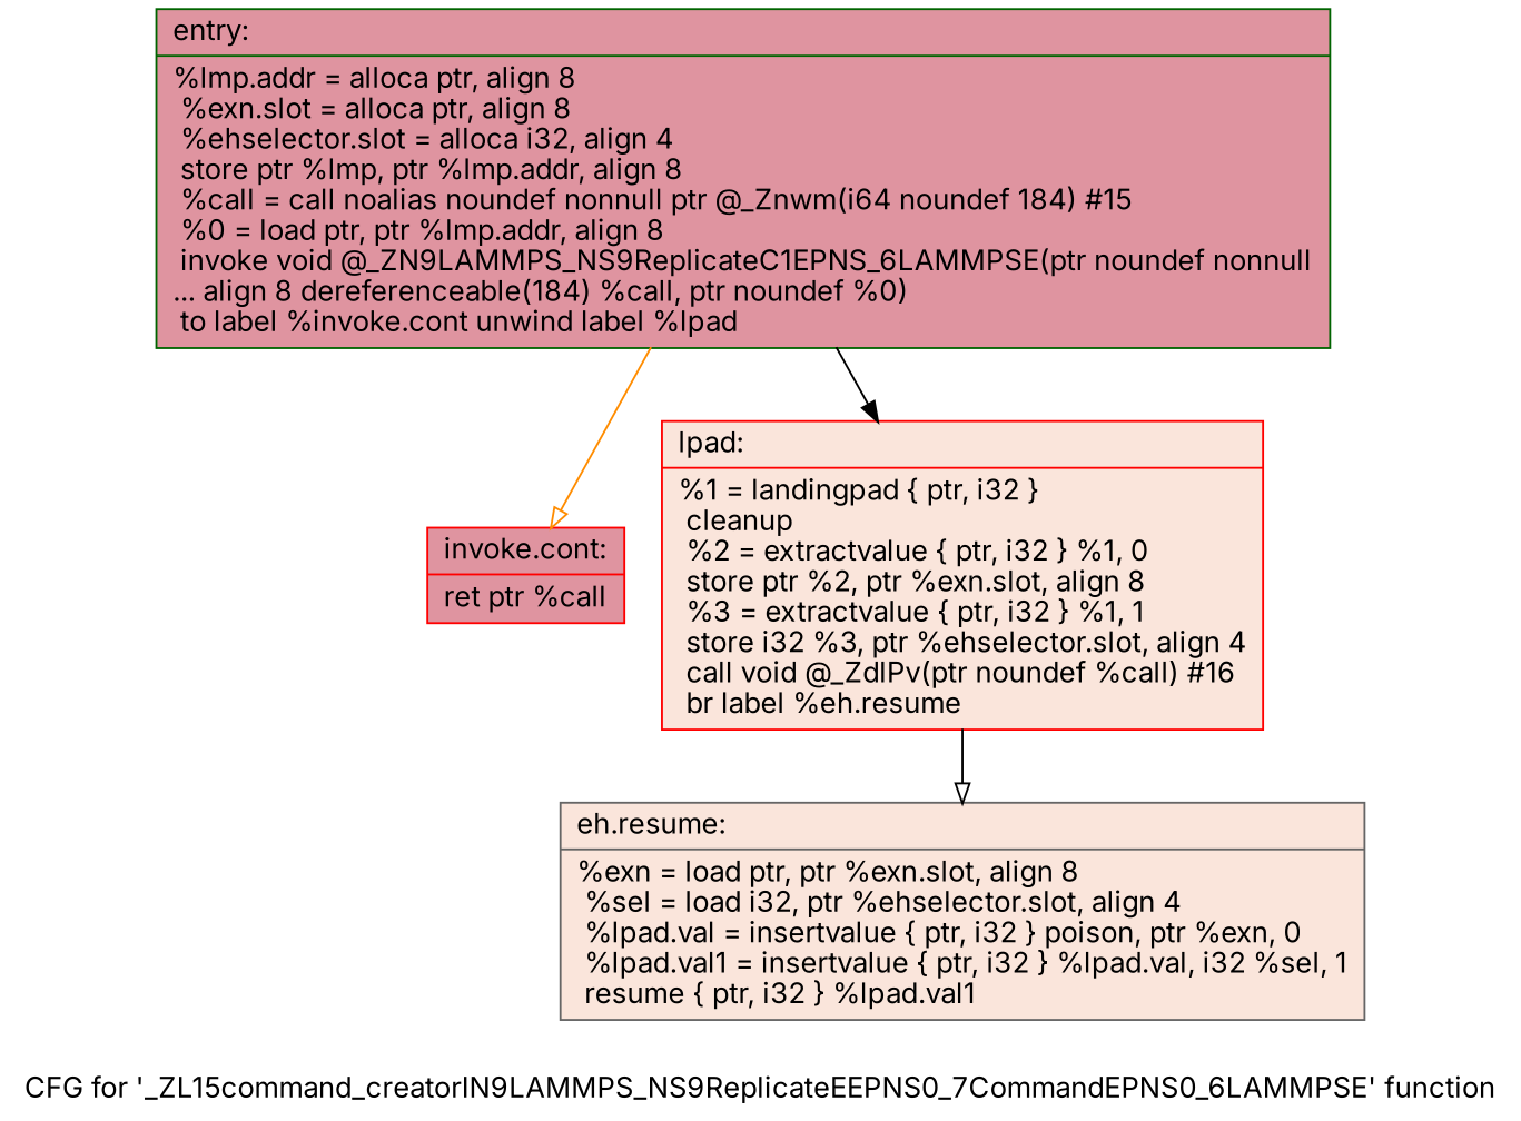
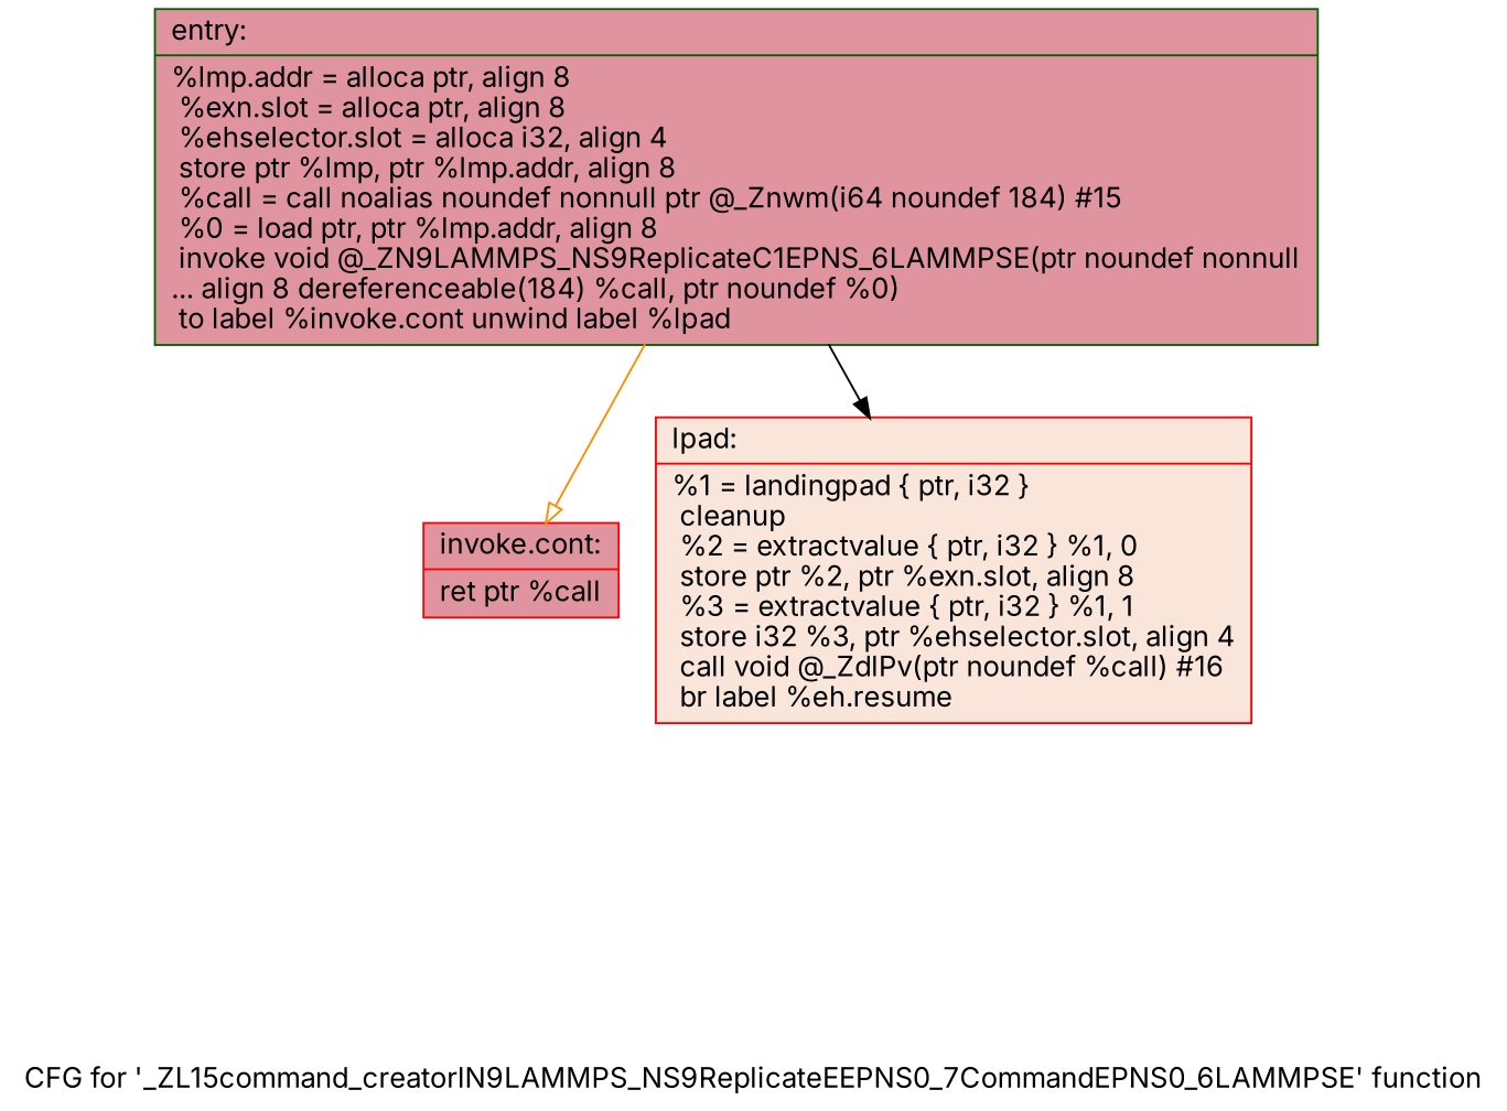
  digraph {
    label="CFG for '_ZL15command_creatorIN9LAMMPS_NS9ReplicateEEPNS0_7CommandEPNS0_6LAMMPSE' function"
    fontname=Inter
    node [color=red fillcolor="#b70d2870" fontname=Inter shape=record style=filled]
    edge [color=black arrowhead=onormal fontname=Inter]
    n1 [color=darkgreen label="{entry:\l|  %lmp.addr = alloca ptr, align 8\l  %exn.slot = alloca ptr, align 8\l  %ehselector.slot = alloca i32, align 4\l  store ptr %lmp, ptr %lmp.addr, align 8\l  %call = call noalias noundef nonnull ptr @_Znwm(i64 noundef 184) #15\l  %0 = load ptr, ptr %lmp.addr, align 8\l  invoke void @_ZN9LAMMPS_NS9ReplicateC1EPNS_6LAMMPSE(ptr noundef nonnull\l... align 8 dereferenceable(184) %call, ptr noundef %0)\l          to label %invoke.cont unwind label %lpad\l}"]
    n2 [label="{invoke.cont:\l|  ret ptr %call\l}"]
    n3 [fillcolor="#f4c5ad70" label="{lpad:\l|  %1 = landingpad \{ ptr, i32 \}\l          cleanup\l  %2 = extractvalue \{ ptr, i32 \} %1, 0\l  store ptr %2, ptr %exn.slot, align 8\l  %3 = extractvalue \{ ptr, i32 \} %1, 1\l  store i32 %3, ptr %ehselector.slot, align 4\l  call void @_ZdlPv(ptr noundef %call) #16\l  br label %eh.resume\l}"]
-   n4 [color=gray40 fillcolor="#f4c5ad70" label="{eh.resume:\l|  %exn = load ptr, ptr %exn.slot, align 8\l  %sel = load i32, ptr %ehselector.slot, align 4\l  %lpad.val = insertvalue \{ ptr, i32 \} poison, ptr %exn, 0\l  %lpad.val1 = insertvalue \{ ptr, i32 \} %lpad.val, i32 %sel, 1\l  resume \{ ptr, i32 \} %lpad.val1\l}"]
    n1 -> n2 [color=darkorange]
    n1 -> n3 [arrowhead=normal]
-   n3 -> n4
  }
